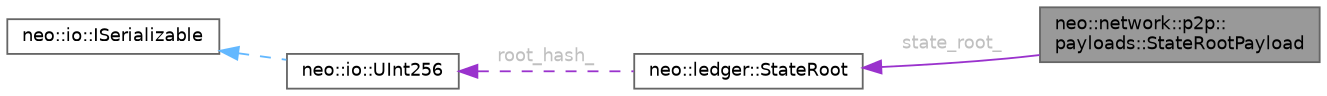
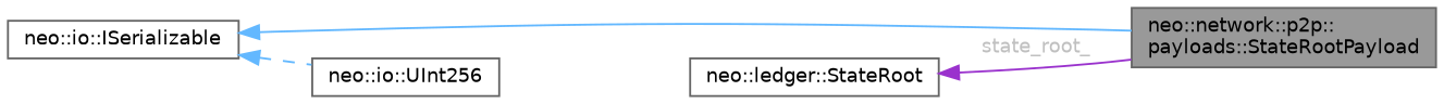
  digraph {
    rankdir=LR
    node [color=gray40 fillcolor=white fontname=Helvetica fontsize=10 shape=box style=filled]
    edge [color=steelblue1 dir=back fontname=Helvetica fontsize=10 labelfontname=Helvetica labelfontsize=10 style=solid]
    n1 [fillcolor=grey60 fontcolor=black height=0.2 label="neo::network::p2p::\lpayloads::StateRootPayload" width=0.4]
    n2 [height=0.2 label="neo::io::ISerializable" width=0.4]
    n3 [height=0.2 label="neo::io::UInt256" width=0.4]
    n4 [height=0.2 label="neo::ledger::StateRoot" width=0.4]
+   n2 -> n1
    n2 -> n3 [style=dashed]
-   n3 -> n4 [color=darkorchid3 fontcolor=grey label=<<TABLE CELLBORDER="0" BORDER="0"><TR><TD VALIGN="top" ALIGN="LEFT" CELLPADDING="1" CELLSPACING="0">root_hash_</TD></TR> </TABLE>> style=dashed]
    n4 -> n1 [color=darkorchid3 fontcolor=grey label=<<TABLE CELLBORDER="0" BORDER="0"><TR><TD VALIGN="top" ALIGN="LEFT" CELLPADDING="1" CELLSPACING="0">state_root_</TD></TR> </TABLE>>]
  }
